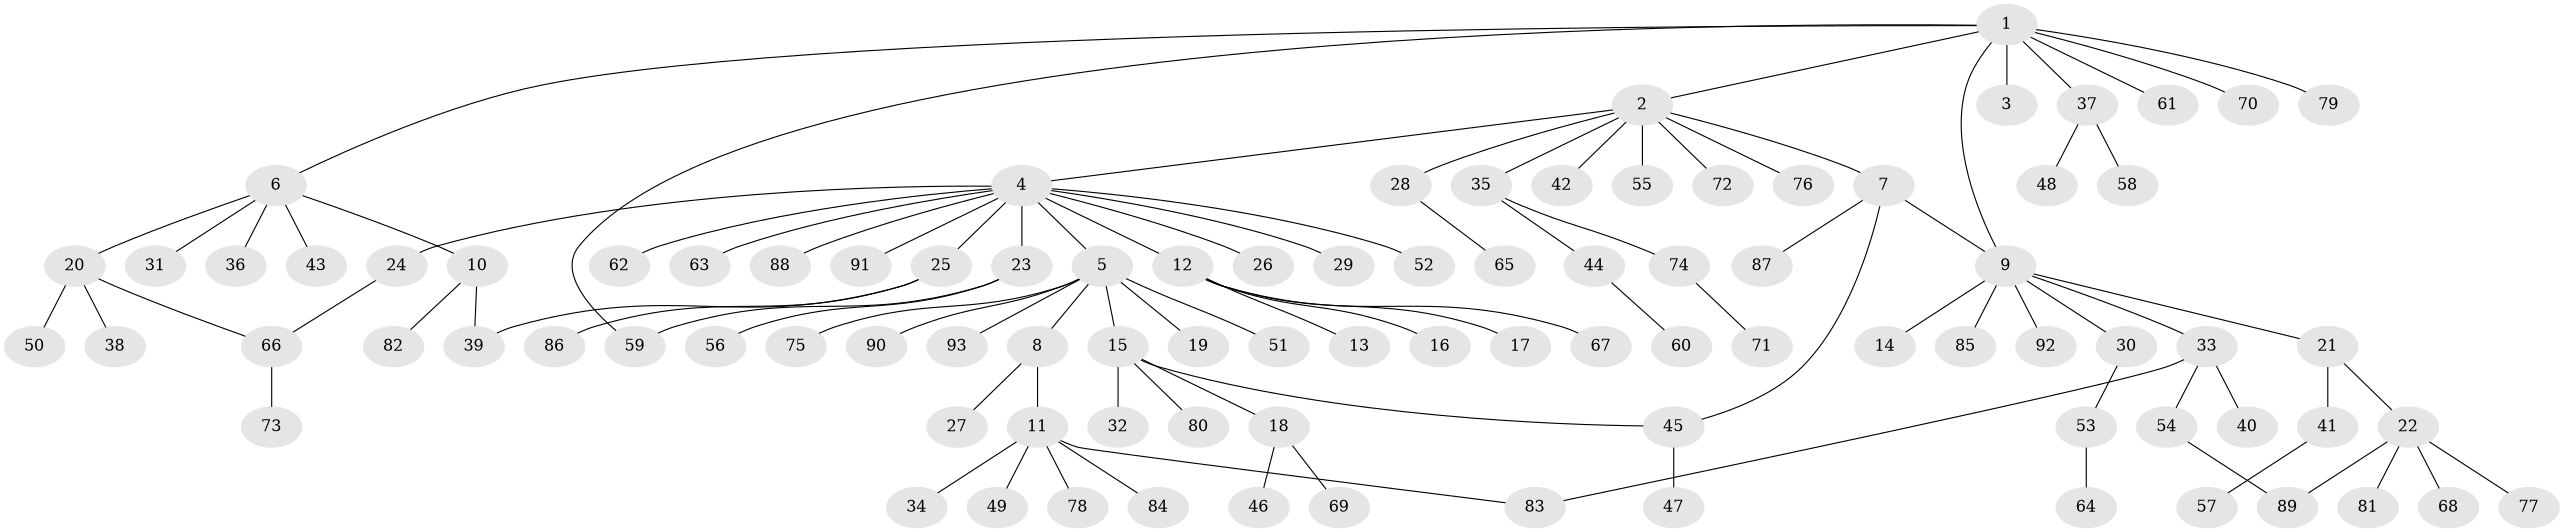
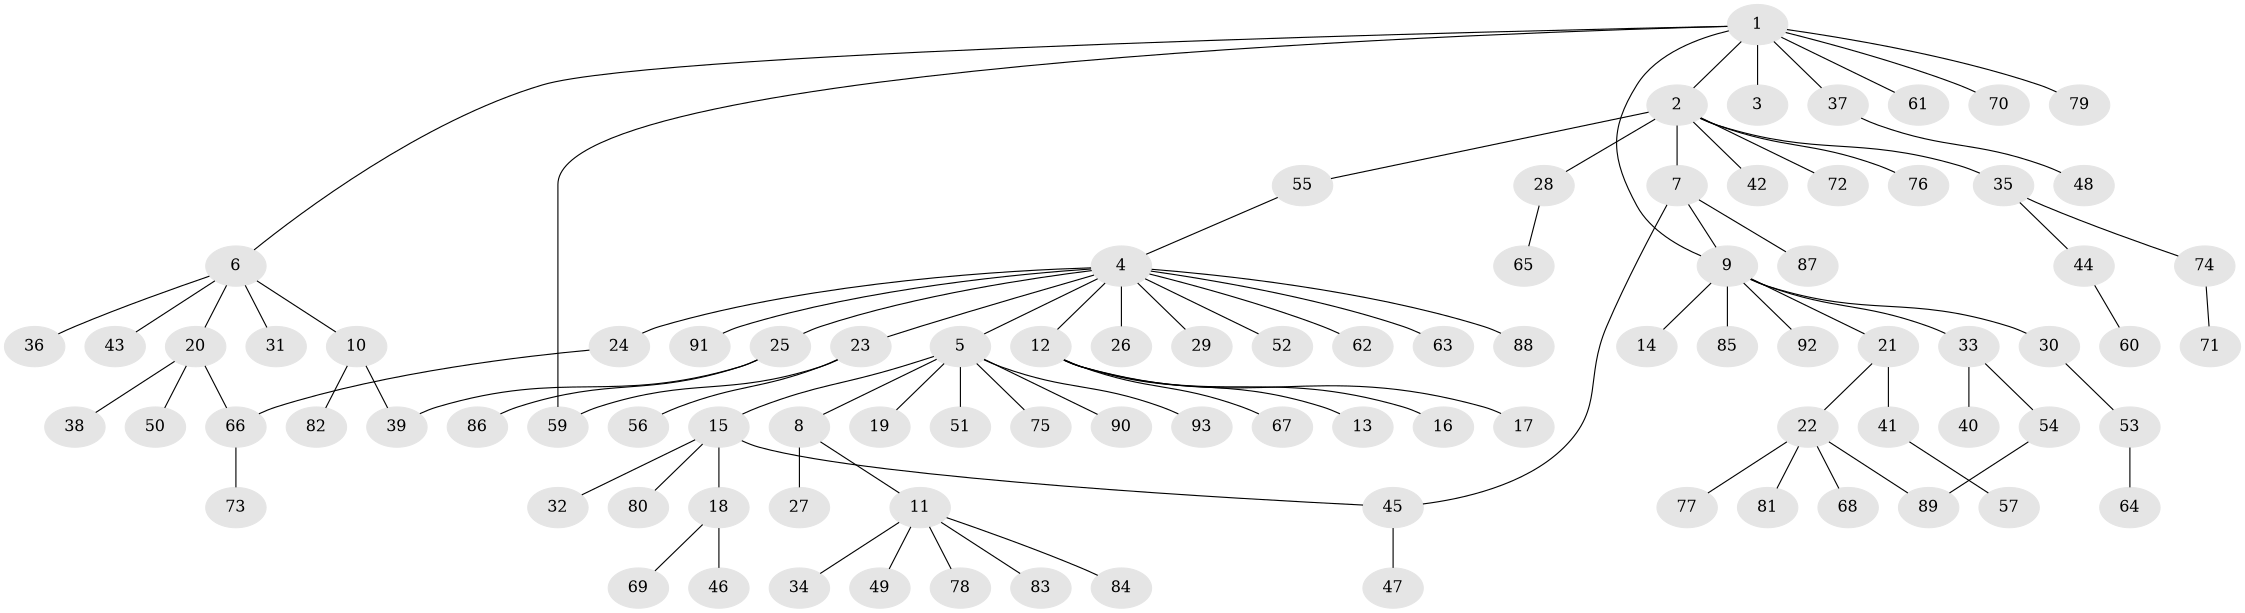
  graph {
    node [color=gray90 style=filled]
    1
    2
    3
    6
    9
    37
    59
    61
    70
    79
    4
    7
    28
    35
    42
    55
    72
    76
    10
    20
    31
    36
    43
    14
    21
    30
    33
    85
    92
    48
-   58
    5
    12
    23
    24
    25
    26
    29
    52
    62
    63
    88
    91
    45
    87
    65
    44
    74
    8
    15
    19
    51
    75
    90
    93
    13
    16
    17
    67
    56
    66
    39
    86
    11
    27
    18
    32
    80
    82
    38
    50
    47
    34
    49
    78
    83
    84
    22
    41
    53
    40
    54
    46
    69
    73
    68
    77
    81
    89
    57
    64
    60
    71
    1 -- 2
    1 -- 3
    1 -- 6
    1 -- 9
    1 -- 37
    1 -- 59
    1 -- 61
    1 -- 70
    1 -- 79
-   2 -- 4
+   55 -- 4
    2 -- 7
    2 -- 28
    2 -- 35
    2 -- 42
    2 -- 55
    2 -- 72
    2 -- 76
    6 -- 10
    6 -- 20
    6 -- 31
    6 -- 36
    6 -- 43
    9 -- 14
    9 -- 21
    9 -- 30
    9 -- 33
    9 -- 85
    9 -- 92
    37 -- 48
-   37 -- 58
    4 -- 5
    4 -- 12
    4 -- 23
    4 -- 24
    4 -- 25
    4 -- 26
    4 -- 29
    4 -- 52
    4 -- 62
    4 -- 63
    4 -- 88
    4 -- 91
    7 -- 9
    7 -- 45
    7 -- 87
    28 -- 65
    35 -- 44
    35 -- 74
    10 -- 39
    10 -- 82
    20 -- 66
    20 -- 38
    20 -- 50
    21 -- 22
    21 -- 41
    30 -- 53
-   33 -- 83
    33 -- 40
    33 -- 54
    5 -- 8
    5 -- 15
    5 -- 19
    5 -- 51
    5 -- 75
    5 -- 90
    5 -- 93
    12 -- 13
    12 -- 16
    12 -- 17
    12 -- 67
    23 -- 59
    23 -- 56
    24 -- 66
    25 -- 39
    25 -- 86
    45 -- 47
    44 -- 60
    74 -- 71
    8 -- 11
    8 -- 27
    15 -- 45
    15 -- 18
    15 -- 32
    15 -- 80
    66 -- 73
    11 -- 34
    11 -- 49
    11 -- 78
    11 -- 83
    11 -- 84
    18 -- 46
    18 -- 69
    22 -- 68
    22 -- 77
    22 -- 81
    22 -- 89
    41 -- 57
    53 -- 64
    54 -- 89
  }
